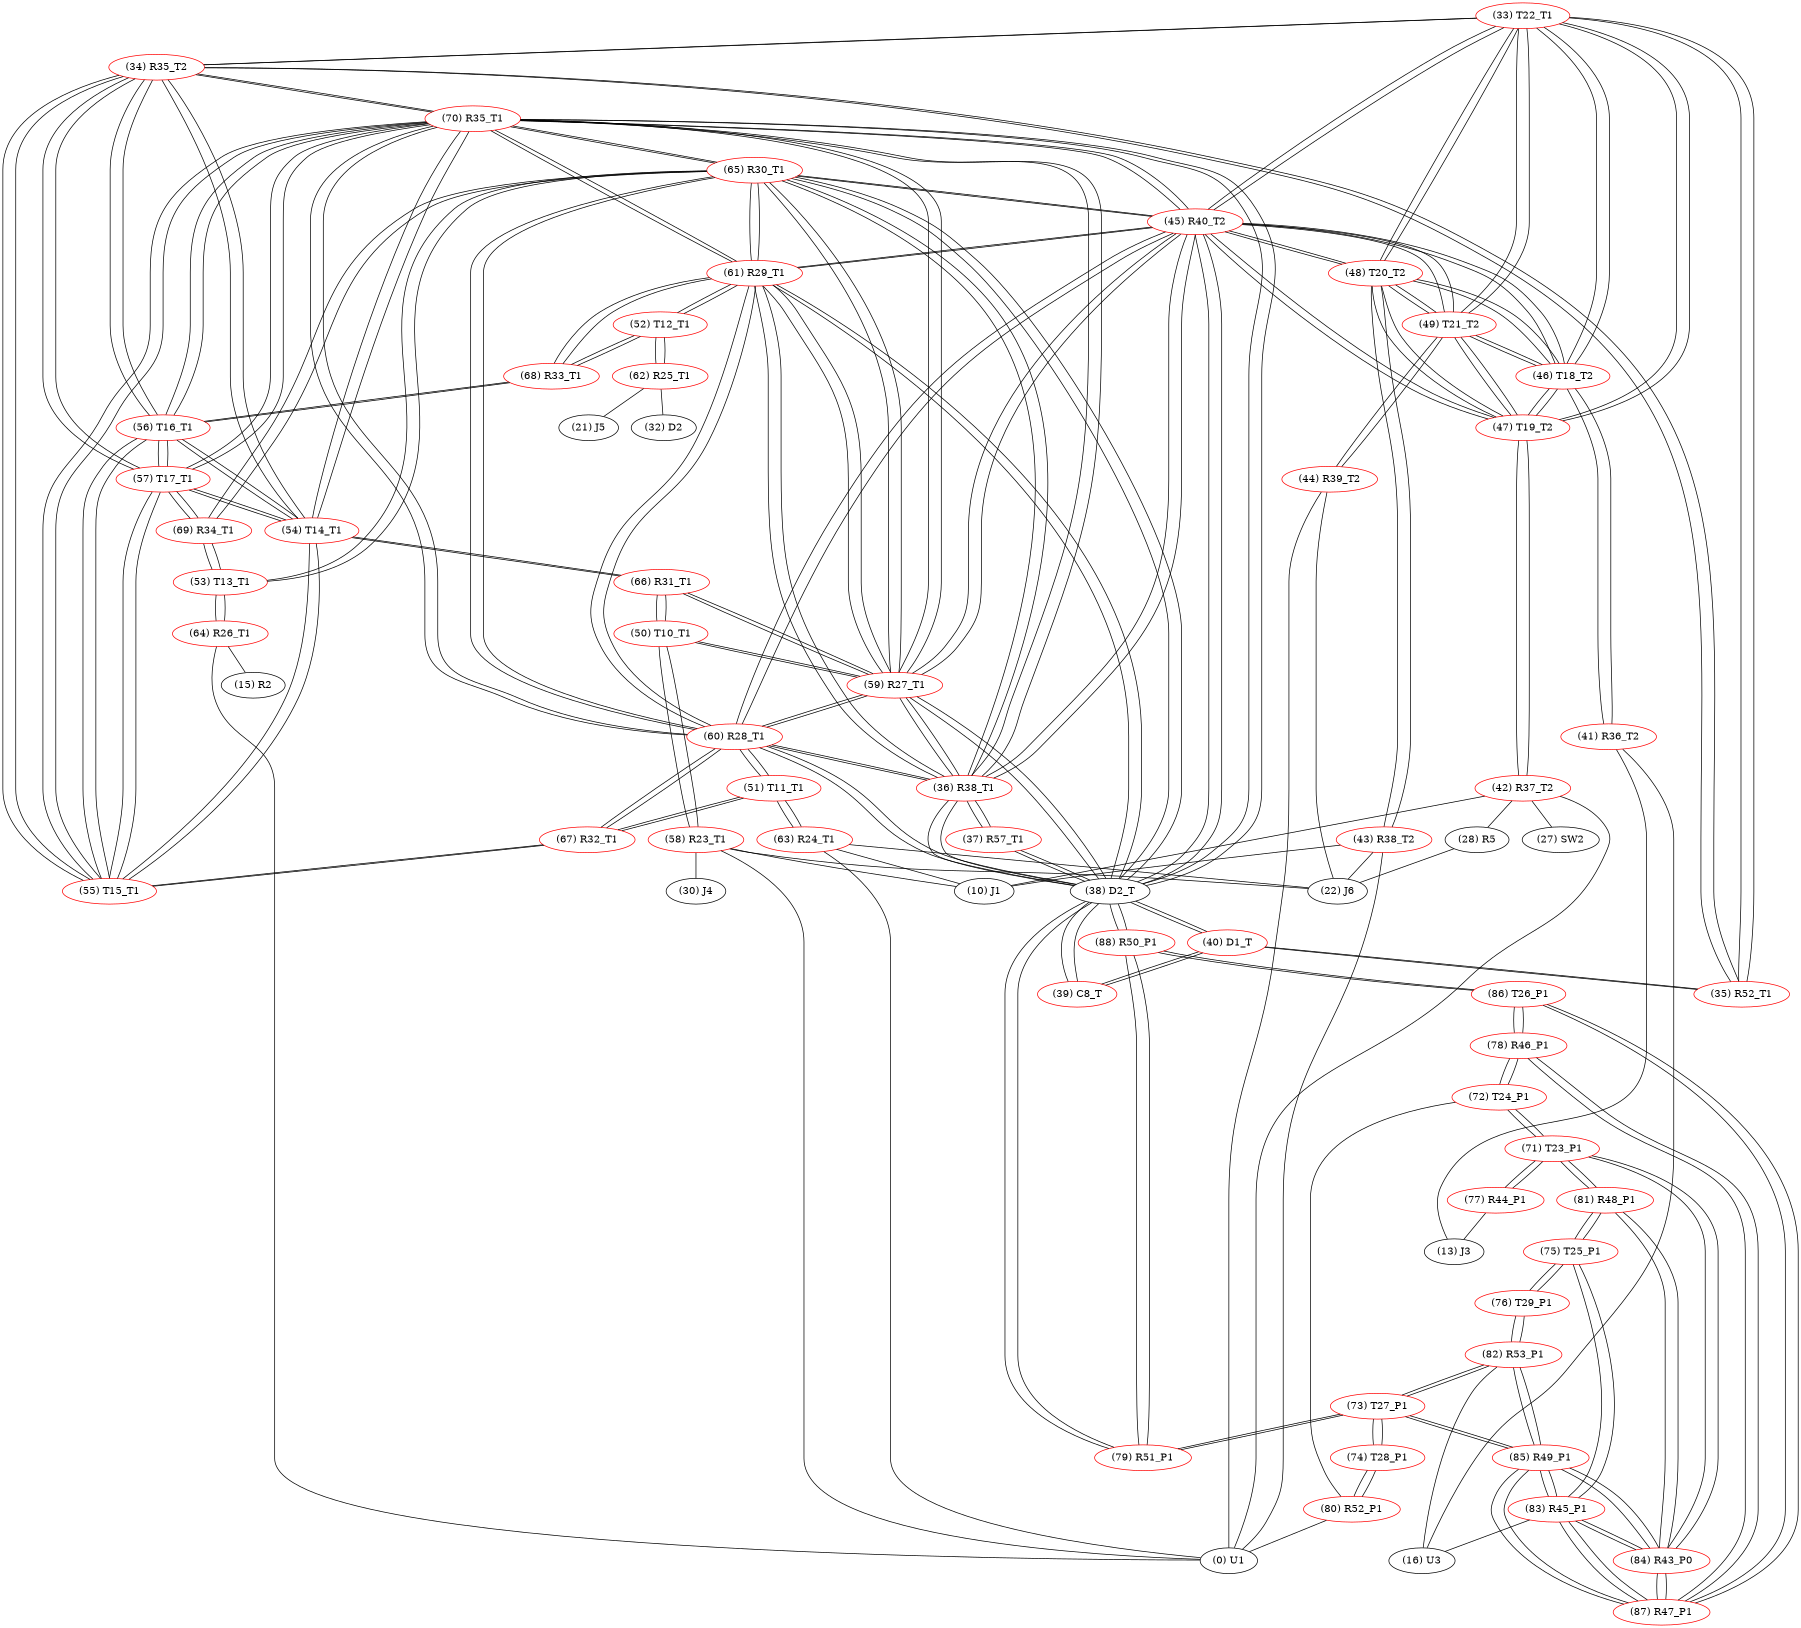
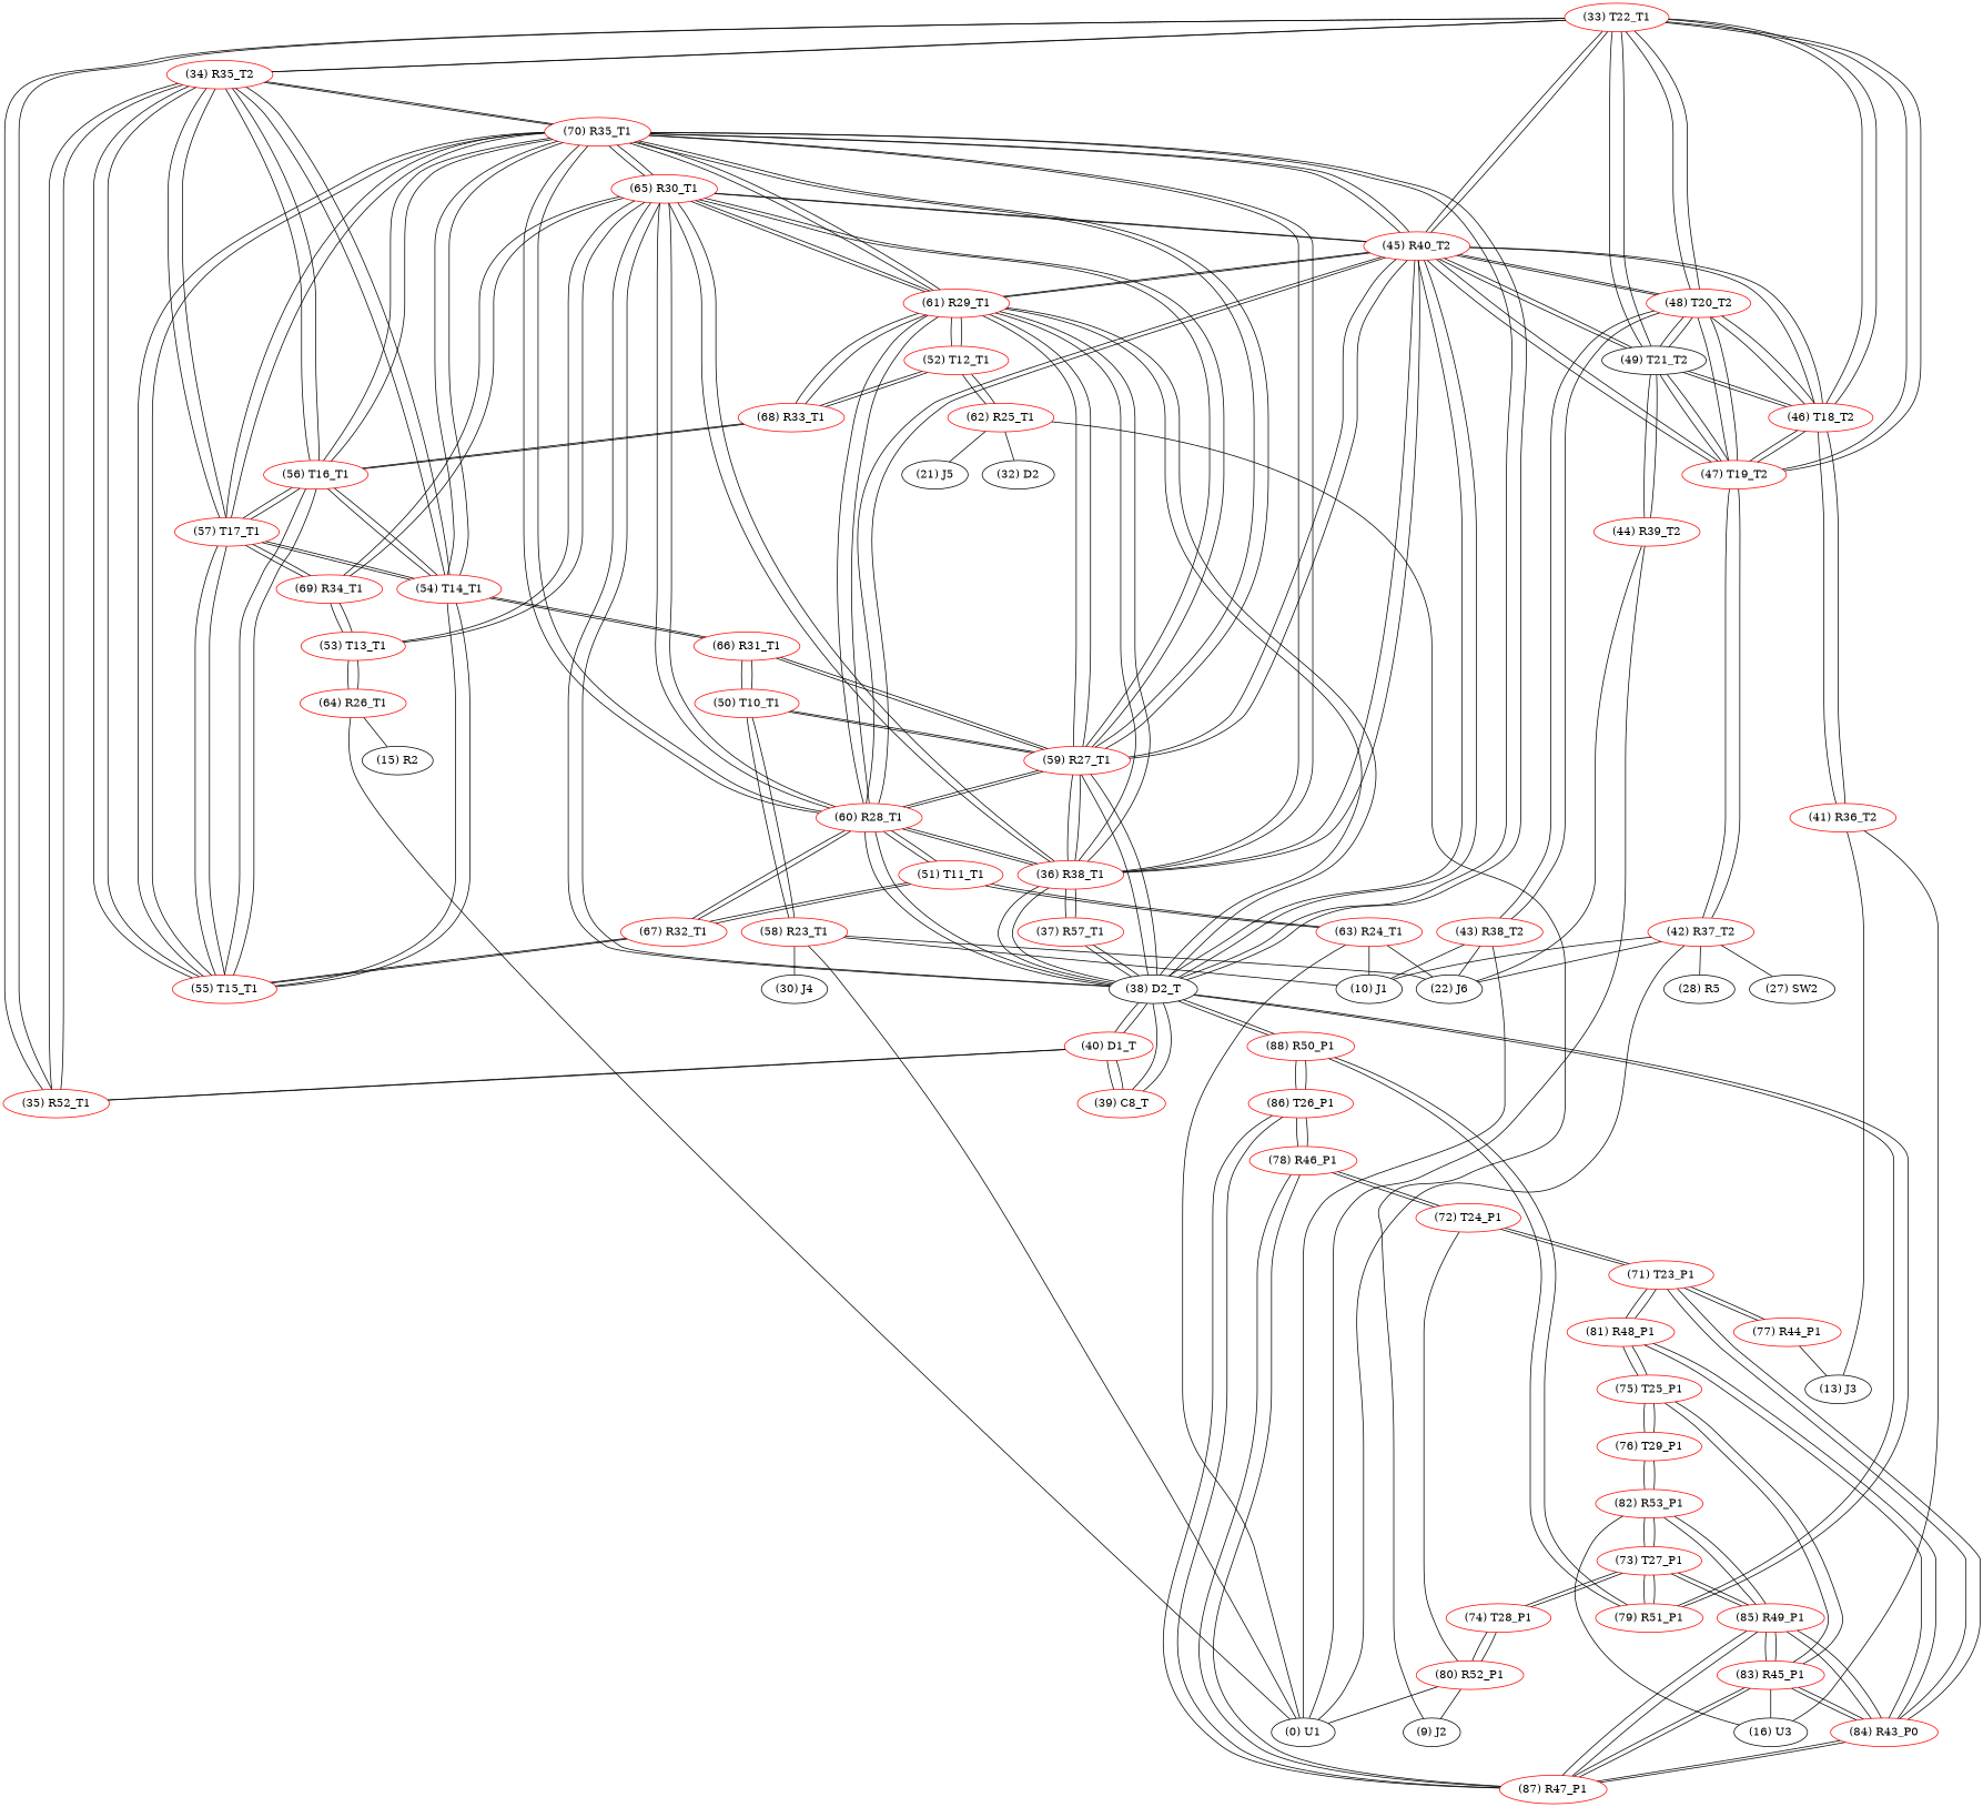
  graph {
    node [color=red]
    n1 [label="(33) T22_T1"]
    n2 [label="(34) R35_T2"]
    n3 [label="(35) R52_T1"]
    n4 [label="(48) T20_T2"]
-   n5 [label="(49) T21_T2"]
+   n5 [color=black label="(49) T21_T2"]
    n6 [label="(47) T19_T2"]
    n7 [label="(45) R40_T2"]
    n8 [label="(46) T18_T2"]
    n9 [label="(54) T14_T1"]
    n10 [label="(55) T15_T1"]
    n11 [label="(57) T17_T1"]
    n12 [label="(56) T16_T1"]
    n13 [label="(70) R35_T1"]
    n14 [label="(40) D1_T"]
    n15 [label="(43) R38_T2"]
    n16 [label="(44) R39_T2"]
    n17 [label="(42) R37_T2"]
    n18 [label="(36) R38_T1"]
    n19 [color=black label="(38) D2_T"]
    n20 [label="(59) R27_T1"]
    n21 [label="(60) R28_T1"]
    n22 [label="(61) R29_T1"]
    n23 [label="(65) R30_T1"]
    n24 [label="(41) R36_T2"]
    n25 [label="(66) R31_T1"]
    n26 [label="(67) R32_T1"]
    n27 [label="(69) R34_T1"]
    n28 [label="(68) R33_T1"]
    n29 [label="(39) C8_T"]
    n30 [label="(10) J1" color=""]
    n31 [label="(0) U1" color=""]
    n32 [label="(22) J6" color=""]
    n33 [label="(28) R5" color=""]
    n34 [label="(27) SW2" color=""]
    n35 [label="(37) R57_T1"]
    n36 [label="(79) R51_P1"]
    n37 [label="(88) R50_P1"]
    n38 [label="(50) T10_T1"]
    n39 [label="(51) T11_T1"]
    n40 [label="(52) T12_T1"]
    n41 [label="(53) T13_T1"]
    n42 [label="(13) J3" color=""]
    n43 [label="(16) U3" color=""]
    n44 [label="(73) T27_P1"]
    n45 [label="(86) T26_P1"]
    n46 [label="(58) R23_T1"]
    n47 [label="(63) R24_T1"]
    n48 [label="(62) R25_T1"]
    n49 [label="(64) R26_T1"]
    n50 [label="(85) R49_P1"]
    n51 [label="(74) T28_P1"]
    n52 [label="(82) R53_P1"]
    n53 [label="(87) R47_P1"]
    n54 [label="(78) R46_P1"]
    n55 [label="(30) J4" color=""]
+   n56 [label="(9) J2" color=""]
    n57 [label="(21) J5" color=""]
    n58 [label="(32) D2" color=""]
    n59 [label="(15) R2" color=""]
    n60 [label="(71) T23_P1"]
    n61 [label="(81) R48_P1"]
    n62 [label="(84) R43_P0"]
    n63 [label="(72) T24_P1"]
    n64 [label="(77) R44_P1"]
    n65 [label="(75) T25_P1"]
    n66 [label="(83) R45_P1"]
    n67 [label="(76) T29_P1"]
    n68 [label="(80) R52_P1"]
    n1 -- n2
    n1 -- n3
    n1 -- n4
    n1 -- n5
    n1 -- n6
    n1 -- n7
    n1 -- n8
    n2 -- n1
    n2 -- n3
    n2 -- n9
    n2 -- n10
    n2 -- n11
    n2 -- n12
    n2 -- n13
    n3 -- n1
    n3 -- n2
    n3 -- n14
    n4 -- n1
    n4 -- n5
    n4 -- n6
    n4 -- n7
    n4 -- n8
    n4 -- n15
    n5 -- n1
    n5 -- n4
    n5 -- n6
    n5 -- n7
    n5 -- n8
    n5 -- n16
    n6 -- n1
    n6 -- n4
    n6 -- n5
    n6 -- n7
    n6 -- n8
    n6 -- n17
    n7 -- n1
    n7 -- n4
    n7 -- n5
    n7 -- n6
    n7 -- n8
    n7 -- n13
    n7 -- n18
    n7 -- n19
    n7 -- n20
    n7 -- n21
    n7 -- n22
    n7 -- n23
    n8 -- n1
    n8 -- n4
    n8 -- n5
    n8 -- n6
    n8 -- n7
    n8 -- n24
    n9 -- n2
    n9 -- n10
    n9 -- n11
    n9 -- n12
    n9 -- n13
    n9 -- n25
    n10 -- n2
    n10 -- n9
    n10 -- n11
    n10 -- n12
    n10 -- n13
    n10 -- n26
    n11 -- n2
    n11 -- n9
    n11 -- n10
    n11 -- n12
    n11 -- n13
    n11 -- n27
    n12 -- n2
    n12 -- n9
    n12 -- n10
    n12 -- n11
    n12 -- n13
    n12 -- n28
    n13 -- n2
    n13 -- n7
    n13 -- n9
    n13 -- n10
    n13 -- n11
    n13 -- n12
    n13 -- n18
    n13 -- n19
    n13 -- n20
    n13 -- n21
    n13 -- n22
    n13 -- n23
    n14 -- n3
    n14 -- n19
    n14 -- n29
    n15 -- n4
    n15 -- n30
    n15 -- n31
    n15 -- n32
    n16 -- n5
    n16 -- n31
    n16 -- n32
    n17 -- n6
    n17 -- n30
    n17 -- n31
-   n33 -- n32
+   n17 -- n32
    n17 -- n33
    n17 -- n34
    n18 -- n7
    n18 -- n13
    n18 -- n19
    n18 -- n20
    n18 -- n21
    n18 -- n22
    n18 -- n23
    n18 -- n35
    n19 -- n7
    n19 -- n13
    n19 -- n14
    n19 -- n18
    n19 -- n20
    n19 -- n21
    n19 -- n22
    n19 -- n23
    n19 -- n29
    n19 -- n35
    n19 -- n36
    n19 -- n37
    n20 -- n7
    n20 -- n13
    n20 -- n18
    n20 -- n19
    n20 -- n21
    n20 -- n22
    n20 -- n23
    n20 -- n25
    n20 -- n38
    n21 -- n7
    n21 -- n13
    n21 -- n18
    n21 -- n19
    n21 -- n20
    n21 -- n22
    n21 -- n23
    n21 -- n26
    n21 -- n39
    n22 -- n7
    n22 -- n13
    n22 -- n18
    n22 -- n19
    n22 -- n20
    n22 -- n21
    n22 -- n23
    n22 -- n28
    n22 -- n40
    n23 -- n7
    n23 -- n13
    n23 -- n18
    n23 -- n19
    n23 -- n20
    n23 -- n21
    n23 -- n22
    n23 -- n27
    n23 -- n41
    n24 -- n8
    n24 -- n42
    n24 -- n43
    n25 -- n9
    n25 -- n20
    n25 -- n38
    n26 -- n10
    n26 -- n21
    n26 -- n39
    n27 -- n11
    n27 -- n23
    n27 -- n41
    n28 -- n12
    n28 -- n22
    n28 -- n40
    n29 -- n14
    n29 -- n19
    n35 -- n18
    n35 -- n19
    n36 -- n19
    n36 -- n37
    n36 -- n44
    n37 -- n19
    n37 -- n36
    n37 -- n45
    n38 -- n20
    n38 -- n25
    n38 -- n46
    n39 -- n21
    n39 -- n26
    n39 -- n47
    n40 -- n22
    n40 -- n28
    n40 -- n48
    n41 -- n23
    n41 -- n27
    n41 -- n49
    n44 -- n36
    n44 -- n50
    n44 -- n51
    n44 -- n52
    n45 -- n37
    n45 -- n53
    n45 -- n54
    n46 -- n30
    n46 -- n31
    n46 -- n32
    n46 -- n38
    n46 -- n55
    n47 -- n30
    n47 -- n31
    n47 -- n32
    n47 -- n39
    n48 -- n40
+   n48 -- n56
    n48 -- n57
    n48 -- n58
    n49 -- n31
    n49 -- n41
    n49 -- n59
    n50 -- n44
    n50 -- n52
    n50 -- n53
    n50 -- n62
    n50 -- n66
    n51 -- n44
    n51 -- n68
    n52 -- n43
    n52 -- n44
    n52 -- n50
    n52 -- n67
    n53 -- n45
    n53 -- n50
    n53 -- n54
    n53 -- n62
    n53 -- n66
    n54 -- n45
    n54 -- n53
    n54 -- n63
    n60 -- n61
    n60 -- n62
    n60 -- n63
    n60 -- n64
    n61 -- n60
    n61 -- n62
    n61 -- n65
    n62 -- n50
    n62 -- n53
    n62 -- n60
    n62 -- n61
    n62 -- n66
    n63 -- n54
    n63 -- n60
    n64 -- n42
    n64 -- n60
    n65 -- n61
    n65 -- n66
    n65 -- n67
    n66 -- n43
    n66 -- n50
    n66 -- n53
    n66 -- n62
    n66 -- n65
    n67 -- n52
    n67 -- n65
    n68 -- n31
    n68 -- n51
+   n68 -- n56
    n68 -- n63
  }
